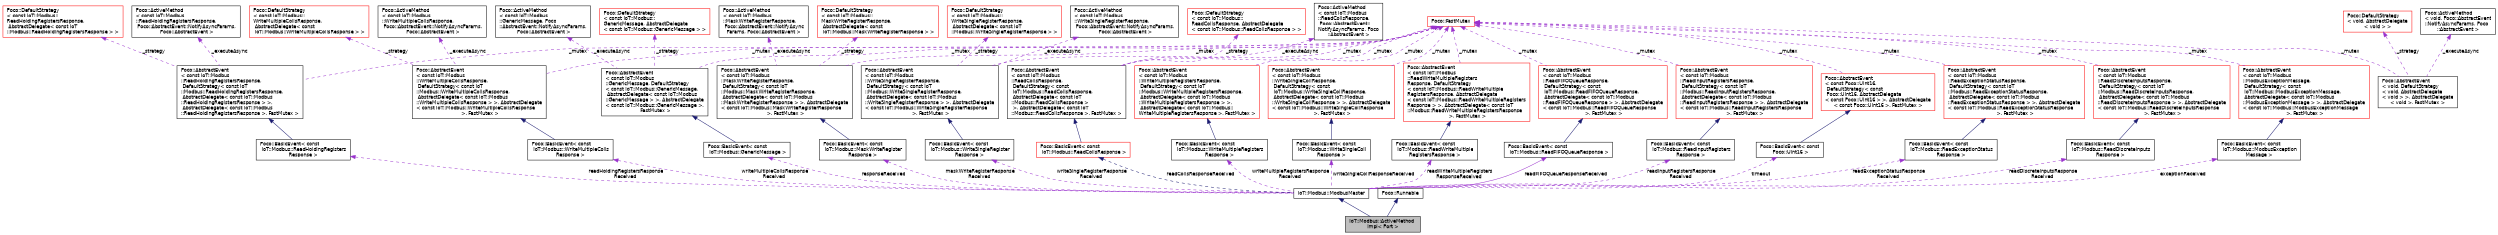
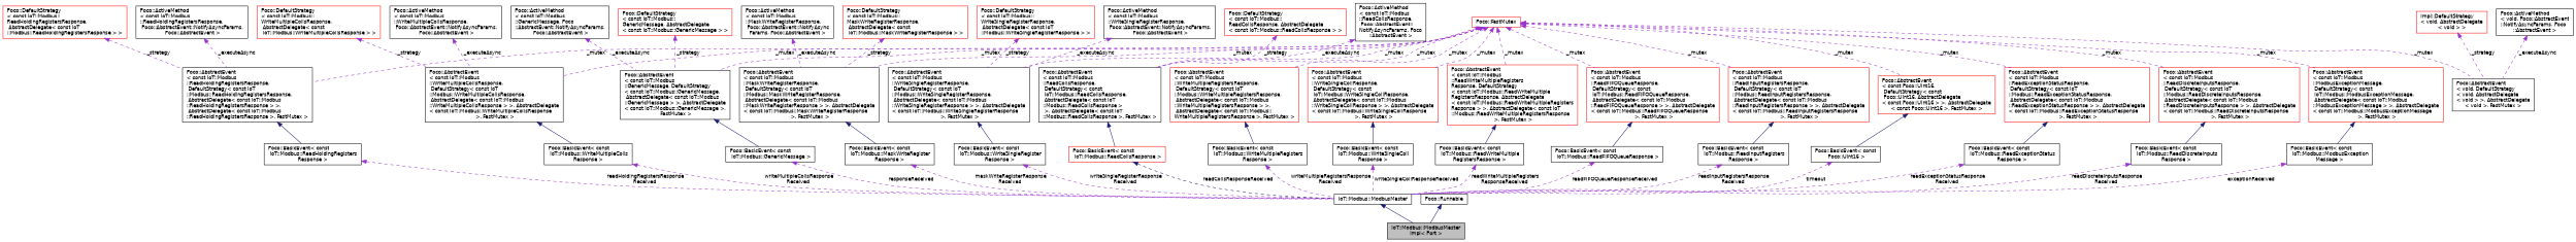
  digraph {
    rankdir=TB
    node [color=black fillcolor=white fontname=Helvetica fontsize=10 shape=record style=filled]
    edge [color=darkorchid3 dir=back fontname=Helvetica fontsize=10 labelfontname=Helvetica labelfontsize=10 style=dashed]
-   n1 [fillcolor=grey75 fontcolor=black height=0.2 label="IoT::Modbus::ActiveMethod\lImpl\< Port \>" width=0.4]
+   n1 [fillcolor=grey75 fontcolor=black height=0.2 label="IoT::Modbus::ModbusMaster\lImpl\< Port \>" width=0.4]
    n2 [height=0.2 label="IoT::Modbus::ModbusMaster" width=0.4]
    n3 [height=0.2 label="Poco::BasicEvent\< const\l IoT::Modbus::ReadHoldingRegisters\lResponse \>" width=0.4]
    n4 [height=0.2 label="Poco::AbstractEvent\l\< const IoT::Modbus\l::ReadHoldingRegistersResponse,\l DefaultStrategy\< const IoT\l::Modbus::ReadHoldingRegistersResponse,\l AbstractDelegate\< const IoT::Modbus\l::ReadHoldingRegistersResponse \> \>,\l AbstractDelegate\< const IoT::Modbus\l::ReadHoldingRegistersResponse \>, FastMutex \>" width=0.4]
    n5 [color=red height=0.2 label="Poco::DefaultStrategy\l\< const IoT::Modbus::\lReadHoldingRegistersResponse,\l AbstractDelegate\< const IoT\l::Modbus::ReadHoldingRegistersResponse \> \>" width=0.4]
    n6 [height=0.2 label="Poco::ActiveMethod\l\< const IoT::Modbus\l::ReadHoldingRegistersResponse,\l Poco::AbstractEvent::NotifyAsyncParams,\l Poco::AbstractEvent \>" width=0.4]
    n7 [color=red height=0.2 label="Poco::FastMutex" width=0.4]
    n8 [height=0.2 label="Poco::AbstractEvent\l\< const IoT::Modbus\l::WriteMultipleCoilsResponse,\l DefaultStrategy\< const IoT\l::Modbus::WriteMultipleCoilsResponse,\l AbstractDelegate\< const IoT::Modbus\l::WriteMultipleCoilsResponse \> \>, AbstractDelegate\l\< const IoT::Modbus::WriteMultipleCoilsResponse\l \>, FastMutex \>" width=0.4]
    n9 [height=0.2 label="Poco::AbstractEvent\l\< const IoT::Modbus\l::GenericMessage, DefaultStrategy\l\< const IoT::Modbus::GenericMessage,\l AbstractDelegate\< const IoT::Modbus\l::GenericMessage \> \>, AbstractDelegate\l\< const IoT::Modbus::GenericMessage \>,\l FastMutex \>" width=0.4]
    n10 [height=0.2 label="Poco::AbstractEvent\l\< void, DefaultStrategy\l\< void, AbstractDelegate\l\< void \> \>, AbstractDelegate\l\< void \>, FastMutex \>" width=0.4]
    n11 [height=0.2 label="Poco::AbstractEvent\l\< const IoT::Modbus\l::MaskWriteRegisterResponse,\l DefaultStrategy\< const IoT\l::Modbus::MaskWriteRegisterResponse,\l AbstractDelegate\< const IoT::Modbus\l::MaskWriteRegisterResponse \> \>, AbstractDelegate\l\< const IoT::Modbus::MaskWriteRegisterResponse\l \>, FastMutex \>" width=0.4]
    n12 [height=0.2 label="Poco::AbstractEvent\l\< const IoT::Modbus\l::WriteSingleRegisterResponse,\l DefaultStrategy\< const IoT\l::Modbus::WriteSingleRegisterResponse,\l AbstractDelegate\< const IoT::Modbus\l::WriteSingleRegisterResponse \> \>, AbstractDelegate\l\< const IoT::Modbus::WriteSingleRegisterResponse\l \>, FastMutex \>" width=0.4]
    n13 [height=0.2 label="Poco::AbstractEvent\l\< const IoT::Modbus\l::ReadCoilsResponse,\l DefaultStrategy\< const\l IoT::Modbus::ReadCoilsResponse,\l AbstractDelegate\< const IoT\l::Modbus::ReadCoilsResponse \>\l \>, AbstractDelegate\< const IoT\l::Modbus::ReadCoilsResponse \>, FastMutex \>" width=0.4]
    n14 [color=red height=0.2 label="Poco::AbstractEvent\l\< const IoT::Modbus\l::ReadFIFOQueueResponse,\l DefaultStrategy\< const\l IoT::Modbus::ReadFIFOQueueResponse,\l AbstractDelegate\< const IoT::Modbus\l::ReadFIFOQueueResponse \> \>, AbstractDelegate\l\< const IoT::Modbus::ReadFIFOQueueResponse\l \>, FastMutex \>" width=0.4]
    n15 [color=red height=0.2 label="Poco::AbstractEvent\l\< const IoT::Modbus\l::ReadInputRegistersResponse,\l DefaultStrategy\< const IoT\l::Modbus::ReadInputRegistersResponse,\l AbstractDelegate\< const IoT::Modbus\l::ReadInputRegistersResponse \> \>, AbstractDelegate\l\< const IoT::Modbus::ReadInputRegistersResponse\l \>, FastMutex \>" width=0.4]
    n16 [color=red height=0.2 label="Poco::AbstractEvent\l\< const Poco::UInt16,\l DefaultStrategy\< const\l Poco::UInt16, AbstractDelegate\l\< const Poco::UInt16 \> \>, AbstractDelegate\l\< const Poco::UInt16 \>, FastMutex \>" width=0.4]
    n17 [color=red height=0.2 label="Poco::AbstractEvent\l\< const IoT::Modbus\l::ReadExceptionStatusResponse,\l DefaultStrategy\< const IoT\l::Modbus::ReadExceptionStatusResponse,\l AbstractDelegate\< const IoT::Modbus\l::ReadExceptionStatusResponse \> \>, AbstractDelegate\l\< const IoT::Modbus::ReadExceptionStatusResponse\l \>, FastMutex \>" width=0.4]
    n18 [color=red height=0.2 label="Poco::AbstractEvent\l\< const IoT::Modbus\l::ReadDiscreteInputsResponse,\l DefaultStrategy\< const IoT\l::Modbus::ReadDiscreteInputsResponse,\l AbstractDelegate\< const IoT::Modbus\l::ReadDiscreteInputsResponse \> \>, AbstractDelegate\l\< const IoT::Modbus::ReadDiscreteInputsResponse\l \>, FastMutex \>" width=0.4]
    n19 [color=red height=0.2 label="Poco::AbstractEvent\l\< const IoT::Modbus\l::ModbusExceptionMessage,\l DefaultStrategy\< const\l IoT::Modbus::ModbusExceptionMessage,\l AbstractDelegate\< const IoT::Modbus\l::ModbusExceptionMessage \> \>, AbstractDelegate\l\< const IoT::Modbus::ModbusExceptionMessage\l \>, FastMutex \>" width=0.4]
    n20 [color=red height=0.2 label="Poco::AbstractEvent\l\< const IoT::Modbus\l::WriteMultipleRegistersResponse,\l DefaultStrategy\< const IoT\l::Modbus::WriteMultipleRegistersResponse,\l AbstractDelegate\< const IoT::Modbus\l::WriteMultipleRegistersResponse \> \>,\l AbstractDelegate\< const IoT::Modbus::\lWriteMultipleRegistersResponse \>, FastMutex \>" width=0.4]
    n21 [color=red height=0.2 label="Poco::AbstractEvent\l\< const IoT::Modbus\l::WriteSingleCoilResponse,\l DefaultStrategy\< const\l IoT::Modbus::WriteSingleCoilResponse,\l AbstractDelegate\< const IoT::Modbus\l::WriteSingleCoilResponse \> \>, AbstractDelegate\l\< const IoT::Modbus::WriteSingleCoilResponse\l \>, FastMutex \>" width=0.4]
    n22 [color=red height=0.2 label="Poco::AbstractEvent\l\< const IoT::Modbus\l::ReadWriteMultipleRegisters\lResponse, DefaultStrategy\l\< const IoT::Modbus::ReadWriteMultiple\lRegistersResponse, AbstractDelegate\l\< const IoT::Modbus::ReadWriteMultipleRegisters\lResponse \> \>, AbstractDelegate\< const IoT\l::Modbus::ReadWriteMultipleRegistersResponse\l \>, FastMutex \>" width=0.4]
    n23 [height=0.2 label="Poco::BasicEvent\< const\l IoT::Modbus::WriteMultipleCoils\lResponse \>" width=0.4]
    n24 [height=0.2 label="Poco::BasicEvent\< const\l IoT::Modbus::GenericMessage \>" width=0.4]
    n25 [height=0.2 label="Poco::BasicEvent\< const\l IoT::Modbus::MaskWriteRegister\lResponse \>" width=0.4]
    n26 [height=0.2 label="Poco::BasicEvent\< const\l IoT::Modbus::WriteSingleRegister\lResponse \>" width=0.4]
    n27 [color=red height=0.2 label="Poco::BasicEvent\< const\l IoT::Modbus::ReadCoilsResponse \>" width=0.4]
    n28 [height=0.2 label="Poco::BasicEvent\< const\l IoT::Modbus::ReadFIFOQueueResponse \>" width=0.4]
    n29 [height=0.2 label="Poco::BasicEvent\< const\l IoT::Modbus::ReadInputRegisters\lResponse \>" width=0.4]
    n30 [height=0.2 label="Poco::BasicEvent\< const\l Poco::UInt16 \>" width=0.4]
    n31 [height=0.2 label="Poco::BasicEvent\< const\l IoT::Modbus::ReadExceptionStatus\lResponse \>" width=0.4]
    n32 [height=0.2 label="Poco::BasicEvent\< const\l IoT::Modbus::ReadDiscreteInputs\lResponse \>" width=0.4]
    n33 [height=0.2 label="Poco::BasicEvent\< const\l IoT::Modbus::ModbusException\lMessage \>" width=0.4]
    n34 [height=0.2 label="Poco::BasicEvent\< const\l IoT::Modbus::WriteMultipleRegisters\lResponse \>" width=0.4]
    n35 [height=0.2 label="Poco::BasicEvent\< const\l IoT::Modbus::WriteSingleCoil\lResponse \>" width=0.4]
    n36 [height=0.2 label="Poco::BasicEvent\< const\l IoT::Modbus::ReadWriteMultiple\lRegistersResponse \>" width=0.4]
    n37 [height=0.2 label="Poco::ActiveMethod\l\< const IoT::Modbus\l::WriteMultipleCoilsResponse,\l Poco::AbstractEvent::NotifyAsyncParams,\l Poco::AbstractEvent \>" width=0.4]
    n38 [color=red height=0.2 label="Poco::DefaultStrategy\l\< const IoT::Modbus::\lWriteMultipleCoilsResponse,\l AbstractDelegate\< const\l IoT::Modbus::WriteMultipleCoilsResponse \> \>" width=0.4]
    n39 [height=0.2 label="Poco::ActiveMethod\l\< const IoT::Modbus\l::GenericMessage, Poco\l::AbstractEvent::NotifyAsyncParams,\l Poco::AbstractEvent \>" width=0.4]
    n40 [color=red height=0.2 label="Poco::DefaultStrategy\l\< const IoT::Modbus::\lGenericMessage, AbstractDelegate\l\< const IoT::Modbus::GenericMessage \> \>" width=0.4]
-   n41 [color=red height=0.2 label="Poco::DefaultStrategy\l\< void, AbstractDelegate\l\< void \> \>" width=0.4]
+   n41 [color=red height=0.2 label="Impl::DefaultStrategy\l\< void, AbstractDelegate\l\< void \> \>" width=0.4]
    n42 [height=0.2 label="Poco::ActiveMethod\l\< void, Poco::AbstractEvent\l::NotifyAsyncParams, Poco\l::AbstractEvent \>" width=0.4]
    n43 [height=0.2 label="Poco::ActiveMethod\l\< const IoT::Modbus\l::MaskWriteRegisterResponse,\l Poco::AbstractEvent::NotifyAsync\lParams, Poco::AbstractEvent \>" width=0.4]
    n44 [color=red height=0.2 label="Poco::DefaultStrategy\l\< const IoT::Modbus::\lMaskWriteRegisterResponse,\l AbstractDelegate\< const\l IoT::Modbus::MaskWriteRegisterResponse \> \>" width=0.4]
    n45 [height=0.2 label="Poco::ActiveMethod\l\< const IoT::Modbus\l::WriteSingleRegisterResponse,\l Poco::AbstractEvent::NotifyAsyncParams,\l Poco::AbstractEvent \>" width=0.4]
    n46 [color=red height=0.2 label="Poco::DefaultStrategy\l\< const IoT::Modbus::\lWriteSingleRegisterResponse,\l AbstractDelegate\< const IoT\l::Modbus::WriteSingleRegisterResponse \> \>" width=0.4]
    n47 [color=red height=0.2 label="Poco::DefaultStrategy\l\< const IoT::Modbus::\lReadCoilsResponse, AbstractDelegate\l\< const IoT::Modbus::ReadCoilsResponse \> \>" width=0.4]
    n48 [height=0.2 label="Poco::ActiveMethod\l\< const IoT::Modbus\l::ReadCoilsResponse,\l Poco::AbstractEvent::\lNotifyAsyncParams, Poco\l::AbstractEvent \>" width=0.4]
    n49 [height=0.2 label="Poco::Runnable" width=0.4]
    n2 -> n1 [color=midnightblue style=solid]
    n3 -> n2 [label=" readHoldingRegistersResponse\lReceived"]
    n4 -> n3 [color=midnightblue style=solid]
    n5 -> n4 [label=" _strategy"]
    n6 -> n4 [label=" _executeAsync"]
    n7 -> n4 [label=" _mutex"]
    n7 -> n8 [label=" _mutex"]
    n7 -> n9 [label=" _mutex"]
    n7 -> n10 [label=" _mutex"]
    n7 -> n11 [label=" _mutex"]
    n7 -> n12 [label=" _mutex"]
    n7 -> n13 [label=" _mutex"]
    n7 -> n14 [label=" _mutex"]
    n7 -> n15 [label=" _mutex"]
    n7 -> n16 [label=" _mutex"]
    n7 -> n17 [label=" _mutex"]
    n7 -> n18 [label=" _mutex"]
    n7 -> n19 [label=" _mutex"]
    n7 -> n20 [label=" _mutex"]
    n7 -> n21 [label=" _mutex"]
    n7 -> n22 [label=" _mutex"]
    n8 -> n23 [color=midnightblue style=solid]
    n9 -> n24 [color=midnightblue style=solid]
    n11 -> n25 [color=midnightblue style=solid]
    n12 -> n26 [color=midnightblue style=solid]
    n13 -> n27 [color=midnightblue style=solid]
    n14 -> n28 [color=midnightblue style=solid]
    n15 -> n29 [color=midnightblue style=solid]
    n16 -> n30 [color=midnightblue style=solid]
    n17 -> n31 [color=midnightblue style=solid]
    n18 -> n32 [color=midnightblue style=solid]
    n19 -> n33 [color=midnightblue style=solid]
    n20 -> n34 [color=midnightblue style=solid]
    n21 -> n35 [color=midnightblue style=solid]
    n22 -> n36 [color=midnightblue style=solid]
    n23 -> n2 [label=" writeMultipleCoilsResponse\lReceived"]
    n24 -> n2 [label=" responseReceived"]
    n25 -> n2 [label=" maskWriteRegisterResponse\lReceived"]
    n26 -> n2 [label=" writeSingleRegisterResponse\lReceived"]
    n27 -> n2 [color=midnightblue label=" readCoilsResponseReceived"]
-   n28 -> n2 [label=" readFIFOQueueResponseReceived" style=solid]
+   n28 -> n2 [label=" readFIFOQueueResponseReceived"]
    n29 -> n2 [label=" readInputRegistersResponse\lReceived"]
    n30 -> n2 [label=" timeout"]
    n31 -> n2 [label=" readExceptionStatusResponse\lReceived"]
    n32 -> n2 [label=" readDiscreteInputsResponse\lReceived"]
    n33 -> n2 [label=" exceptionReceived"]
    n34 -> n2 [label=" writeMultipleRegistersResponse\lReceived"]
    n35 -> n2 [label=" writeSingleCoilResponseReceived"]
    n36 -> n2 [label=" readWriteMultipleRegisters\lResponseReceived"]
    n37 -> n8 [label=" _executeAsync"]
    n38 -> n8 [label=" _strategy"]
    n39 -> n9 [label=" _executeAsync"]
    n40 -> n9 [label=" _strategy"]
    n41 -> n10 [label=" _strategy"]
    n42 -> n10 [label=" _executeAsync"]
    n43 -> n11 [label=" _executeAsync"]
    n44 -> n11 [label=" _strategy"]
    n45 -> n12 [label=" _executeAsync"]
    n46 -> n12 [label=" _strategy"]
    n47 -> n13 [label=" _strategy"]
    n48 -> n13 [label=" _executeAsync"]
    n49 -> n1 [color=midnightblue style=solid]
  }
